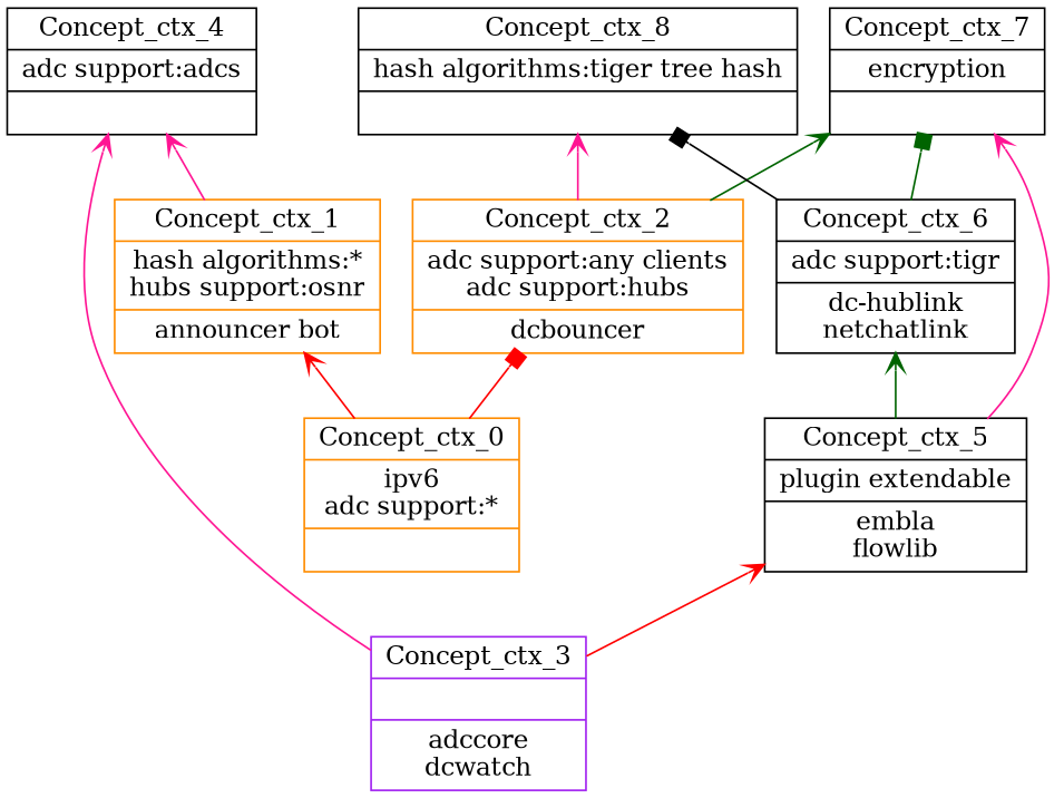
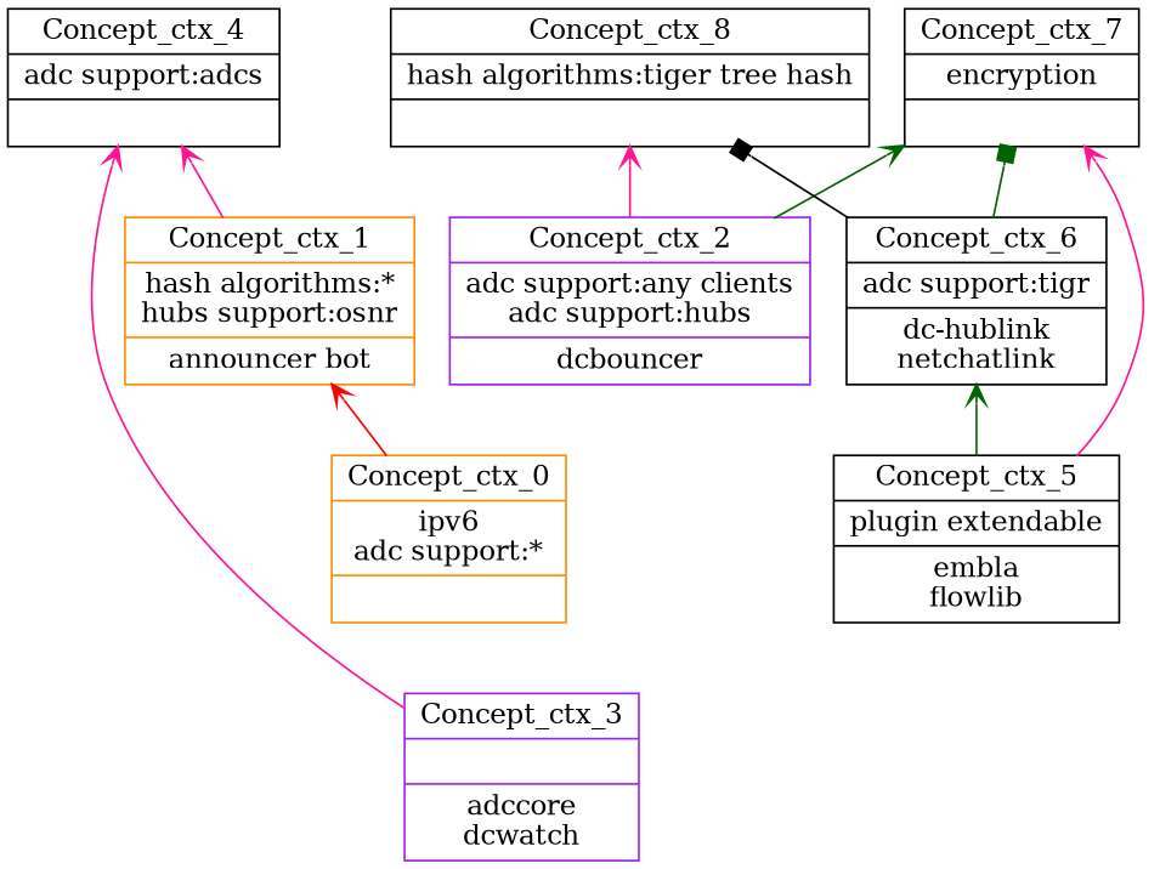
  digraph {
    rankdir=BT
    node [color=black shape=record]
    edge [arrowhead=vee color=deeppink]
    n1 [color=darkorange label="{Concept_ctx_0|ipv6\nadc support:*\n|}"]
-   n2 [color=darkorange label="{Concept_ctx_2|adc support:any clients\nadc support:hubs\n|dcbouncer\n}"]
+   n2 [color=purple label="{Concept_ctx_2|adc support:any clients\nadc support:hubs\n|dcbouncer\n}"]
    n3 [color=darkorange label="{Concept_ctx_1|hash algorithms:*\nhubs support:osnr\n|announcer bot\n}"]
    n4 [color=purple label="{Concept_ctx_3||adccore\ndcwatch\n}"]
    n5 [label="{Concept_ctx_7|encryption\n|}"]
    n6 [label="{Concept_ctx_8|hash algorithms:tiger tree hash\n|}"]
    n7 [label="{Concept_ctx_4|adc support:adcs\n|}"]
    n8 [label="{Concept_ctx_5|plugin extendable\n|embla\nflowlib\n}"]
    n9 [label="{Concept_ctx_6|adc support:tigr\n|dc-hublink\nnetchatlink\n}"]
    subgraph sub_1 {
      label=ctx
      n1
      n2
      n3
      n4
      n5
      n6
      n7
      n8
      n9
    }
-   n1 -> n2 [arrowhead=box color=red]
    n1 -> n3 [color=red]
    n2 -> n5 [color=darkgreen]
    n2 -> n6
    n3 -> n7
    n4 -> n7
-   n4 -> n8 [color=red]
    n8 -> n5
    n8 -> n9 [color=darkgreen]
    n9 -> n5 [arrowhead=box color=darkgreen]
    n9 -> n6 [arrowhead=box color=black]
  }
